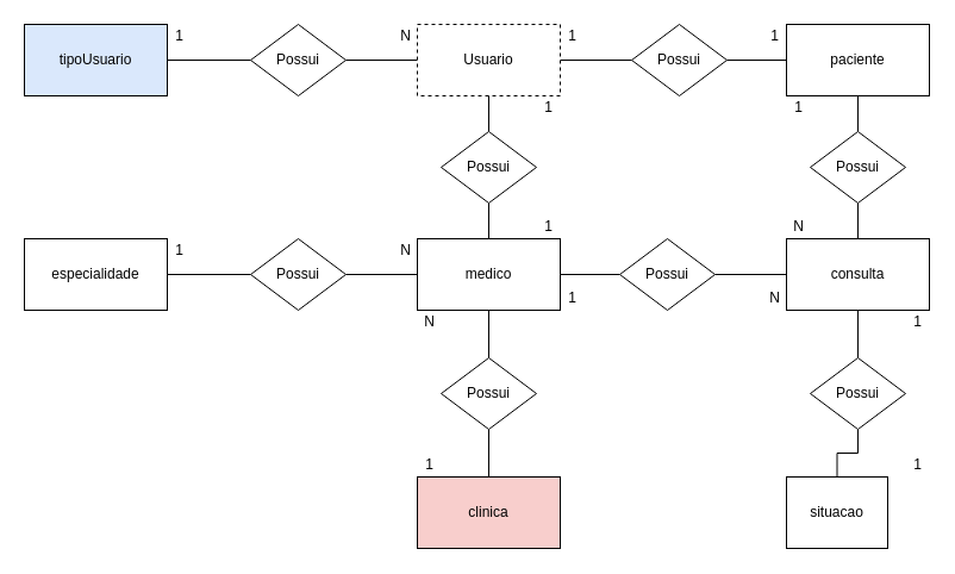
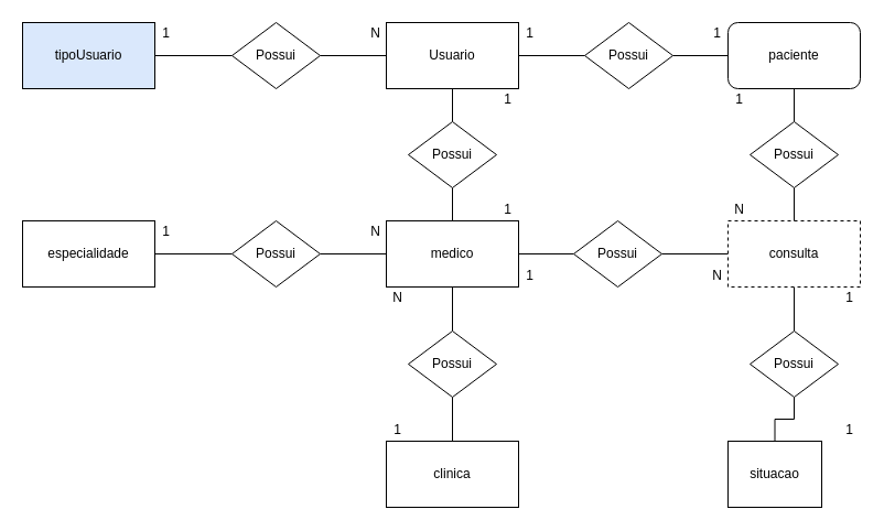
  <mxCell id="0" />
  <mxCell id="1" parent="0" />
  <mxCell id="2" value="" style="edgeStyle=orthogonalEdgeStyle;rounded=0;orthogonalLoop=1;jettySize=auto;html=1;endArrow=none;endFill=0;" parent="1" source="3" target="5" edge="1"><mxGeometry relative="1" as="geometry" /></mxCell>
  <mxCell id="3" value="tipoUsuario" style="rounded=0;whiteSpace=wrap;html=1;fillColor=#dae8fc;" parent="1" vertex="1"><mxGeometry x="20" y="20" width="120" height="60" as="geometry" /></mxCell>
  <mxCell id="4" value="" style="edgeStyle=orthogonalEdgeStyle;rounded=0;orthogonalLoop=1;jettySize=auto;html=1;endArrow=none;endFill=0;" parent="1" source="5" target="7" edge="1"><mxGeometry relative="1" as="geometry" /></mxCell>
  <mxCell id="5" value="Possui" style="rhombus;whiteSpace=wrap;html=1;" parent="1" vertex="1"><mxGeometry x="210" y="20" width="80" height="60" as="geometry" /></mxCell>
  <mxCell id="6" value="" style="edgeStyle=orthogonalEdgeStyle;rounded=0;orthogonalLoop=1;jettySize=auto;html=1;endArrow=none;endFill=0;" parent="1" source="7" target="29" edge="1"><mxGeometry relative="1" as="geometry" /></mxCell>
- <mxCell id="7" value="Usuario" style="whiteSpace=wrap;html=1;dashed=1;" parent="1" vertex="1"><mxGeometry x="350" y="20" width="120" height="60" as="geometry" /></mxCell>
+ <mxCell id="7" value="Usuario" style="whiteSpace=wrap;html=1;" parent="1" vertex="1"><mxGeometry x="350" y="20" width="120" height="60" as="geometry" /></mxCell>
  <mxCell id="8" value="" style="edgeStyle=orthogonalEdgeStyle;rounded=0;orthogonalLoop=1;jettySize=auto;html=1;endArrow=none;endFill=0;" parent="1" source="9" target="11" edge="1"><mxGeometry relative="1" as="geometry" /></mxCell>
  <mxCell id="9" value="especialidade" style="rounded=0;whiteSpace=wrap;html=1;" parent="1" vertex="1"><mxGeometry x="20" y="200" width="120" height="60" as="geometry" /></mxCell>
  <mxCell id="10" value="" style="edgeStyle=orthogonalEdgeStyle;rounded=0;orthogonalLoop=1;jettySize=auto;html=1;endArrow=none;endFill=0;" parent="1" source="11" target="14" edge="1"><mxGeometry relative="1" as="geometry" /></mxCell>
  <mxCell id="11" value="Possui" style="rhombus;whiteSpace=wrap;html=1;" parent="1" vertex="1"><mxGeometry x="210" y="200" width="80" height="60" as="geometry" /></mxCell>
  <mxCell id="12" value="" style="edgeStyle=orthogonalEdgeStyle;rounded=0;orthogonalLoop=1;jettySize=auto;html=1;endArrow=none;endFill=0;" parent="1" source="14" target="16" edge="1"><mxGeometry relative="1" as="geometry" /></mxCell>
  <mxCell id="13" value="" style="edgeStyle=orthogonalEdgeStyle;rounded=0;orthogonalLoop=1;jettySize=auto;html=1;endArrow=none;endFill=0;" parent="1" source="14" target="22" edge="1"><mxGeometry relative="1" as="geometry" /></mxCell>
  <mxCell id="14" value="medico" style="whiteSpace=wrap;html=1;" parent="1" vertex="1"><mxGeometry x="350" y="200" width="120" height="60" as="geometry" /></mxCell>
  <mxCell id="15" value="" style="edgeStyle=orthogonalEdgeStyle;rounded=0;orthogonalLoop=1;jettySize=auto;html=1;endArrow=none;endFill=0;" parent="1" source="16" target="17" edge="1"><mxGeometry relative="1" as="geometry" /></mxCell>
  <mxCell id="16" value="Possui" style="rhombus;whiteSpace=wrap;html=1;" parent="1" vertex="1"><mxGeometry x="370" y="300" width="80" height="60" as="geometry" /></mxCell>
- <mxCell id="17" value="clinica" style="whiteSpace=wrap;html=1;fillColor=#f8cecc;" parent="1" vertex="1"><mxGeometry x="350" y="400" width="120" height="60" as="geometry" /></mxCell>
+ <mxCell id="17" value="clinica" style="whiteSpace=wrap;html=1;" parent="1" vertex="1"><mxGeometry x="350" y="400" width="120" height="60" as="geometry" /></mxCell>
  <mxCell id="18" value="" style="edgeStyle=orthogonalEdgeStyle;rounded=0;orthogonalLoop=1;jettySize=auto;html=1;endArrow=none;endFill=0;" parent="1" source="20" target="7" edge="1"><mxGeometry relative="1" as="geometry" /></mxCell>
  <mxCell id="19" value="" style="edgeStyle=orthogonalEdgeStyle;rounded=0;orthogonalLoop=1;jettySize=auto;html=1;endArrow=none;endFill=0;" parent="1" source="20" target="14" edge="1"><mxGeometry relative="1" as="geometry" /></mxCell>
  <mxCell id="20" value="Possui" style="rhombus;whiteSpace=wrap;html=1;" parent="1" vertex="1"><mxGeometry x="370" y="110" width="80" height="60" as="geometry" /></mxCell>
  <mxCell id="21" value="" style="edgeStyle=orthogonalEdgeStyle;rounded=0;orthogonalLoop=1;jettySize=auto;html=1;endArrow=none;endFill=0;" parent="1" source="22" target="24" edge="1"><mxGeometry relative="1" as="geometry" /></mxCell>
  <mxCell id="22" value="Possui" style="rhombus;whiteSpace=wrap;html=1;" parent="1" vertex="1"><mxGeometry x="520" y="200" width="80" height="60" as="geometry" /></mxCell>
  <mxCell id="23" value="" style="edgeStyle=orthogonalEdgeStyle;rounded=0;orthogonalLoop=1;jettySize=auto;html=1;endArrow=none;endFill=0;" parent="1" source="24" target="26" edge="1"><mxGeometry relative="1" as="geometry" /></mxCell>
- <mxCell id="24" value="consulta" style="whiteSpace=wrap;html=1;" parent="1" vertex="1"><mxGeometry x="660" y="200" width="120" height="60" as="geometry" /></mxCell>
+ <mxCell id="24" value="consulta" style="whiteSpace=wrap;html=1;dashed=1;" parent="1" vertex="1"><mxGeometry x="660" y="200" width="120" height="60" as="geometry" /></mxCell>
  <mxCell id="25" value="" style="edgeStyle=orthogonalEdgeStyle;rounded=0;orthogonalLoop=1;jettySize=auto;html=1;endArrow=none;endFill=0;" parent="1" source="26" target="27" edge="1"><mxGeometry relative="1" as="geometry" /></mxCell>
  <mxCell id="26" value="Possui" style="rhombus;whiteSpace=wrap;html=1;" parent="1" vertex="1"><mxGeometry x="680" y="300" width="80" height="60" as="geometry" /></mxCell>
  <mxCell id="27" value="situacao" style="whiteSpace=wrap;html=1;" parent="1" vertex="1"><mxGeometry x="660" y="400" width="85" height="60" as="geometry" /></mxCell>
  <mxCell id="28" value="" style="edgeStyle=orthogonalEdgeStyle;rounded=0;orthogonalLoop=1;jettySize=auto;html=1;endArrow=none;endFill=0;" parent="1" source="29" target="30" edge="1"><mxGeometry relative="1" as="geometry" /></mxCell>
  <mxCell id="29" value="Possui" style="rhombus;whiteSpace=wrap;html=1;" parent="1" vertex="1"><mxGeometry x="530" y="20" width="80" height="60" as="geometry" /></mxCell>
- <mxCell id="30" value="paciente" style="whiteSpace=wrap;html=1;" parent="1" vertex="1"><mxGeometry x="660" y="20" width="120" height="60" as="geometry" /></mxCell>
+ <mxCell id="30" value="paciente" style="whiteSpace=wrap;html=1;rounded=1;" parent="1" vertex="1"><mxGeometry x="660" y="20" width="120" height="60" as="geometry" /></mxCell>
  <mxCell id="31" value="" style="edgeStyle=orthogonalEdgeStyle;rounded=0;orthogonalLoop=1;jettySize=auto;html=1;endArrow=none;endFill=0;" parent="1" source="33" target="30" edge="1"><mxGeometry relative="1" as="geometry" /></mxCell>
  <mxCell id="32" value="" style="edgeStyle=orthogonalEdgeStyle;rounded=0;orthogonalLoop=1;jettySize=auto;html=1;endArrow=none;endFill=0;" parent="1" source="33" target="24" edge="1"><mxGeometry relative="1" as="geometry" /></mxCell>
  <mxCell id="33" value="Possui" style="rhombus;whiteSpace=wrap;html=1;" parent="1" vertex="1"><mxGeometry x="680" y="110" width="80" height="60" as="geometry" /></mxCell>
  <mxCell id="34" value="1" style="text;html=1;align=center;verticalAlign=middle;resizable=0;points=[];autosize=1;" parent="1" vertex="1"><mxGeometry x="140" y="20" width="20" height="20" as="geometry" /></mxCell>
  <mxCell id="35" value="N" style="text;html=1;align=center;verticalAlign=middle;resizable=0;points=[];autosize=1;" parent="1" vertex="1"><mxGeometry x="330" y="20" width="20" height="20" as="geometry" /></mxCell>
  <mxCell id="36" value="1" style="text;html=1;align=center;verticalAlign=middle;resizable=0;points=[];autosize=1;" parent="1" vertex="1"><mxGeometry x="450" y="80" width="20" height="20" as="geometry" /></mxCell>
  <mxCell id="37" value="1" style="text;html=1;align=center;verticalAlign=middle;resizable=0;points=[];autosize=1;" parent="1" vertex="1"><mxGeometry x="450" y="180" width="20" height="20" as="geometry" /></mxCell>
  <mxCell id="38" value="1" style="text;html=1;align=center;verticalAlign=middle;resizable=0;points=[];autosize=1;" parent="1" vertex="1"><mxGeometry x="640" y="20" width="20" height="20" as="geometry" /></mxCell>
  <mxCell id="39" value="1" style="text;html=1;align=center;verticalAlign=middle;resizable=0;points=[];autosize=1;" parent="1" vertex="1"><mxGeometry x="470" y="20" width="20" height="20" as="geometry" /></mxCell>
  <mxCell id="40" value="1" style="text;html=1;align=center;verticalAlign=middle;resizable=0;points=[];autosize=1;" parent="1" vertex="1"><mxGeometry x="660" y="80" width="20" height="20" as="geometry" /></mxCell>
  <mxCell id="41" value="N" style="text;html=1;align=center;verticalAlign=middle;resizable=0;points=[];autosize=1;" parent="1" vertex="1"><mxGeometry x="660" y="180" width="20" height="20" as="geometry" /></mxCell>
  <mxCell id="42" value="1" style="text;html=1;align=center;verticalAlign=middle;resizable=0;points=[];autosize=1;" parent="1" vertex="1"><mxGeometry x="760" y="260" width="20" height="20" as="geometry" /></mxCell>
  <mxCell id="43" value="1" style="text;html=1;align=center;verticalAlign=middle;resizable=0;points=[];autosize=1;" parent="1" vertex="1"><mxGeometry x="760" y="380" width="20" height="20" as="geometry" /></mxCell>
  <mxCell id="44" value="N" style="text;html=1;align=center;verticalAlign=middle;resizable=0;points=[];autosize=1;" parent="1" vertex="1"><mxGeometry x="350" y="260" width="20" height="20" as="geometry" /></mxCell>
  <mxCell id="45" value="1" style="text;html=1;align=center;verticalAlign=middle;resizable=0;points=[];autosize=1;" parent="1" vertex="1"><mxGeometry x="350" y="380" width="20" height="20" as="geometry" /></mxCell>
  <mxCell id="46" value="1" style="text;html=1;align=center;verticalAlign=middle;resizable=0;points=[];autosize=1;" parent="1" vertex="1"><mxGeometry x="140" y="200" width="20" height="20" as="geometry" /></mxCell>
  <mxCell id="47" value="N" style="text;html=1;align=center;verticalAlign=middle;resizable=0;points=[];autosize=1;" parent="1" vertex="1"><mxGeometry x="330" y="200" width="20" height="20" as="geometry" /></mxCell>
  <mxCell id="48" value="1" style="text;html=1;align=center;verticalAlign=middle;resizable=0;points=[];autosize=1;" parent="1" vertex="1"><mxGeometry x="470" y="240" width="20" height="20" as="geometry" /></mxCell>
  <mxCell id="49" value="N" style="text;html=1;align=center;verticalAlign=middle;resizable=0;points=[];autosize=1;" parent="1" vertex="1"><mxGeometry x="640" y="240" width="20" height="20" as="geometry" /></mxCell>
